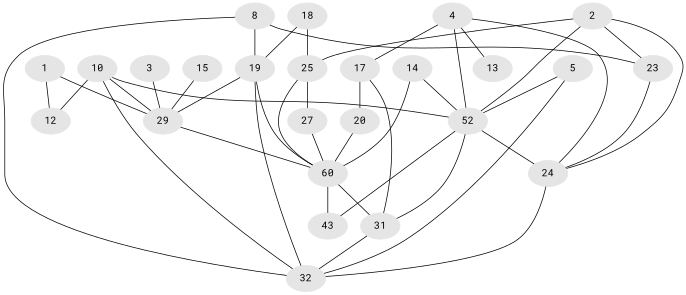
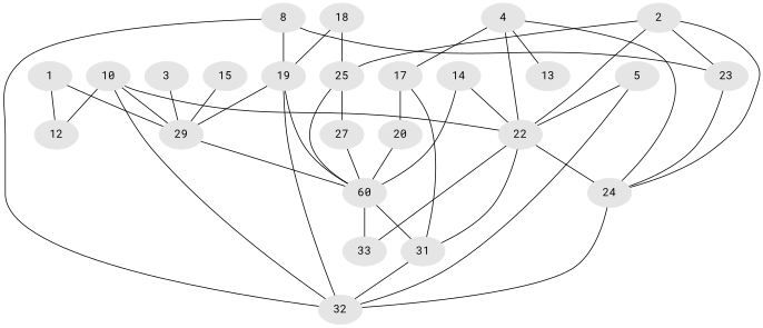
  graph {
    fontname="Roboto Mono"
    node [color=gray90 fontname="Roboto Mono" style=filled]
    edge [fontname="Roboto Mono" weight=1.0]
    1
    12
    29
    n4 [label=60]
    2
-   22 [label=52]
+   22
    23
    24
    25
    31
-   33 [label=43]
+   33
    32
    27
    3
    4
    13
    17
    20
    5
    8
    19
    10
    14
    15
    18
    1 -- 12
    1 -- 29
    29 -- n4
    n4 -- 31 [weight=2.0]
    n4 -- 33
    2 -- 22
    2 -- 23
    2 -- 24
    2 -- 25
    22 -- 24 [weight=3.0]
    22 -- 31
    22 -- 33
    23 -- 24
    24 -- 32
    25 -- n4
    25 -- 27
    31 -- 32
    27 -- n4
    3 -- 29
    4 -- 22
    4 -- 24
    4 -- 13
    4 -- 17 [weight=2.0]
    17 -- 31
    17 -- 20
    20 -- n4
    5 -- 22
    5 -- 32
    8 -- 23
    8 -- 32
    8 -- 19
    19 -- 29
    19 -- n4
    19 -- 32
    10 -- 12
    10 -- 29
    10 -- 22
    10 -- 32
    14 -- n4
    14 -- 22
    15 -- 29
    18 -- 25
    18 -- 19
  }
